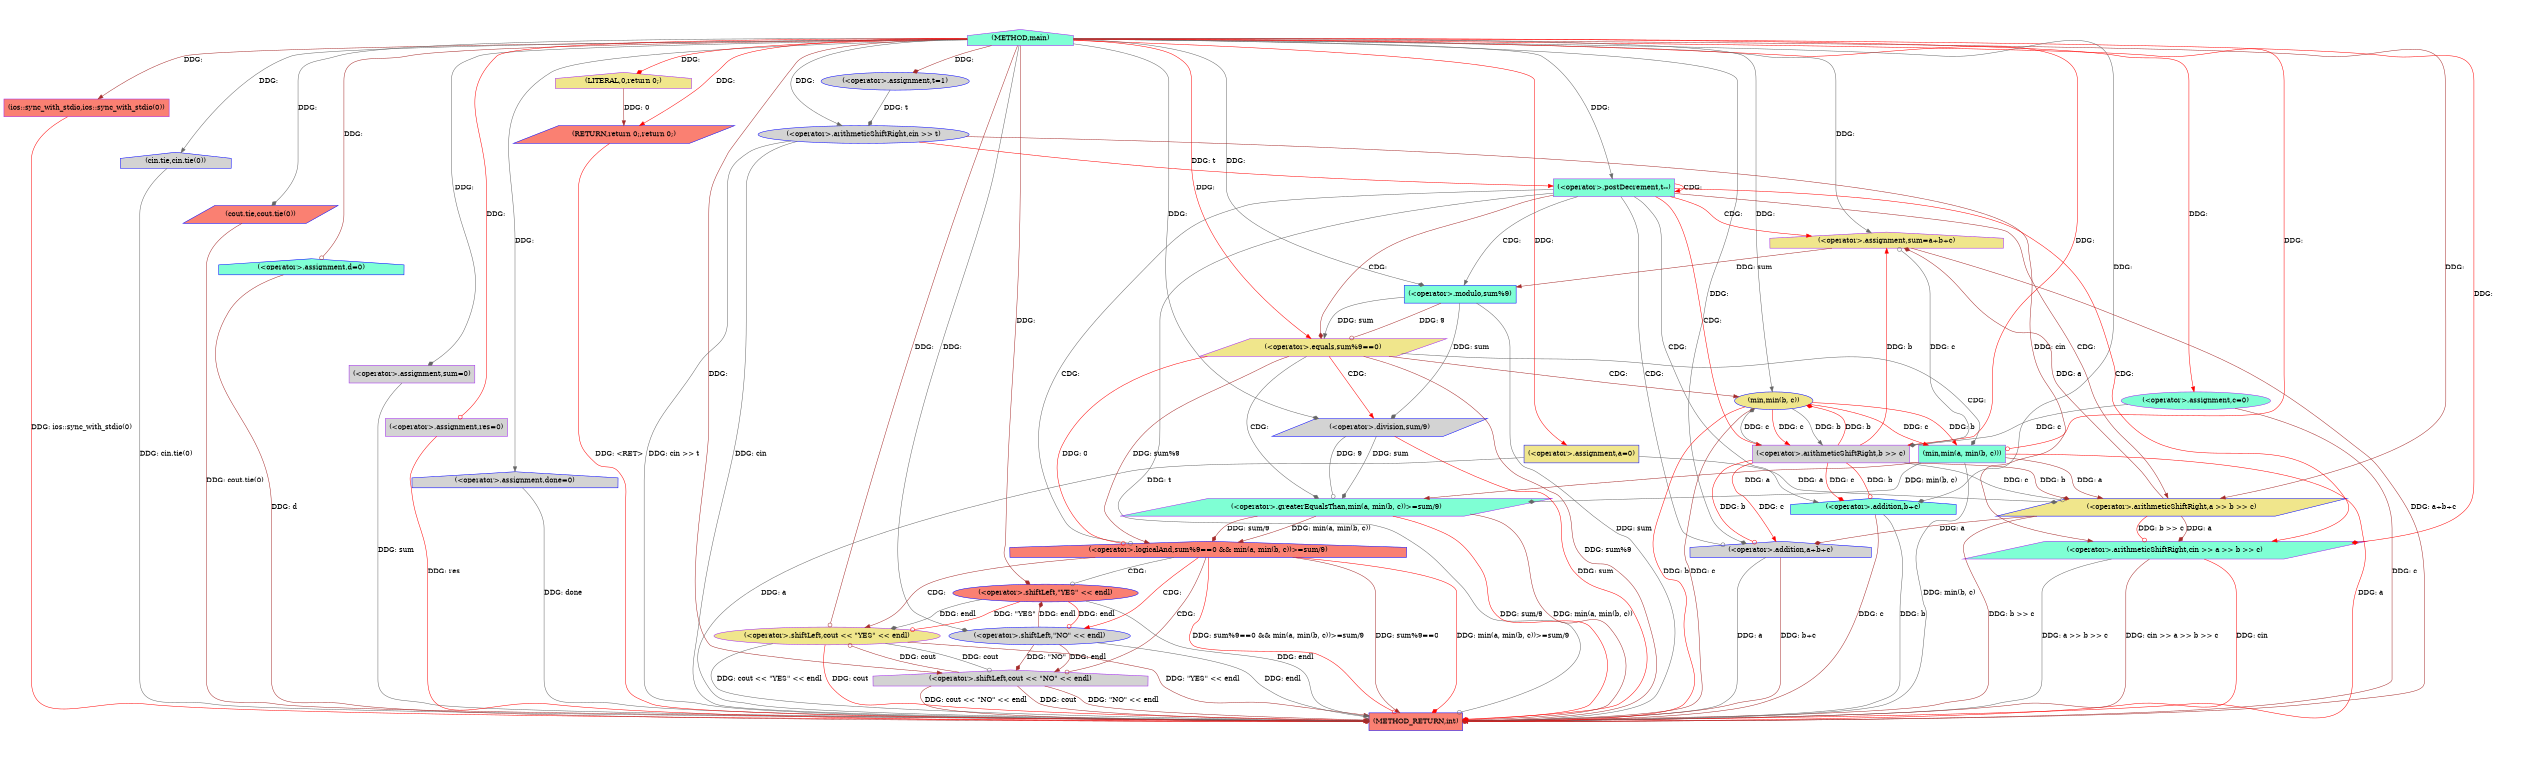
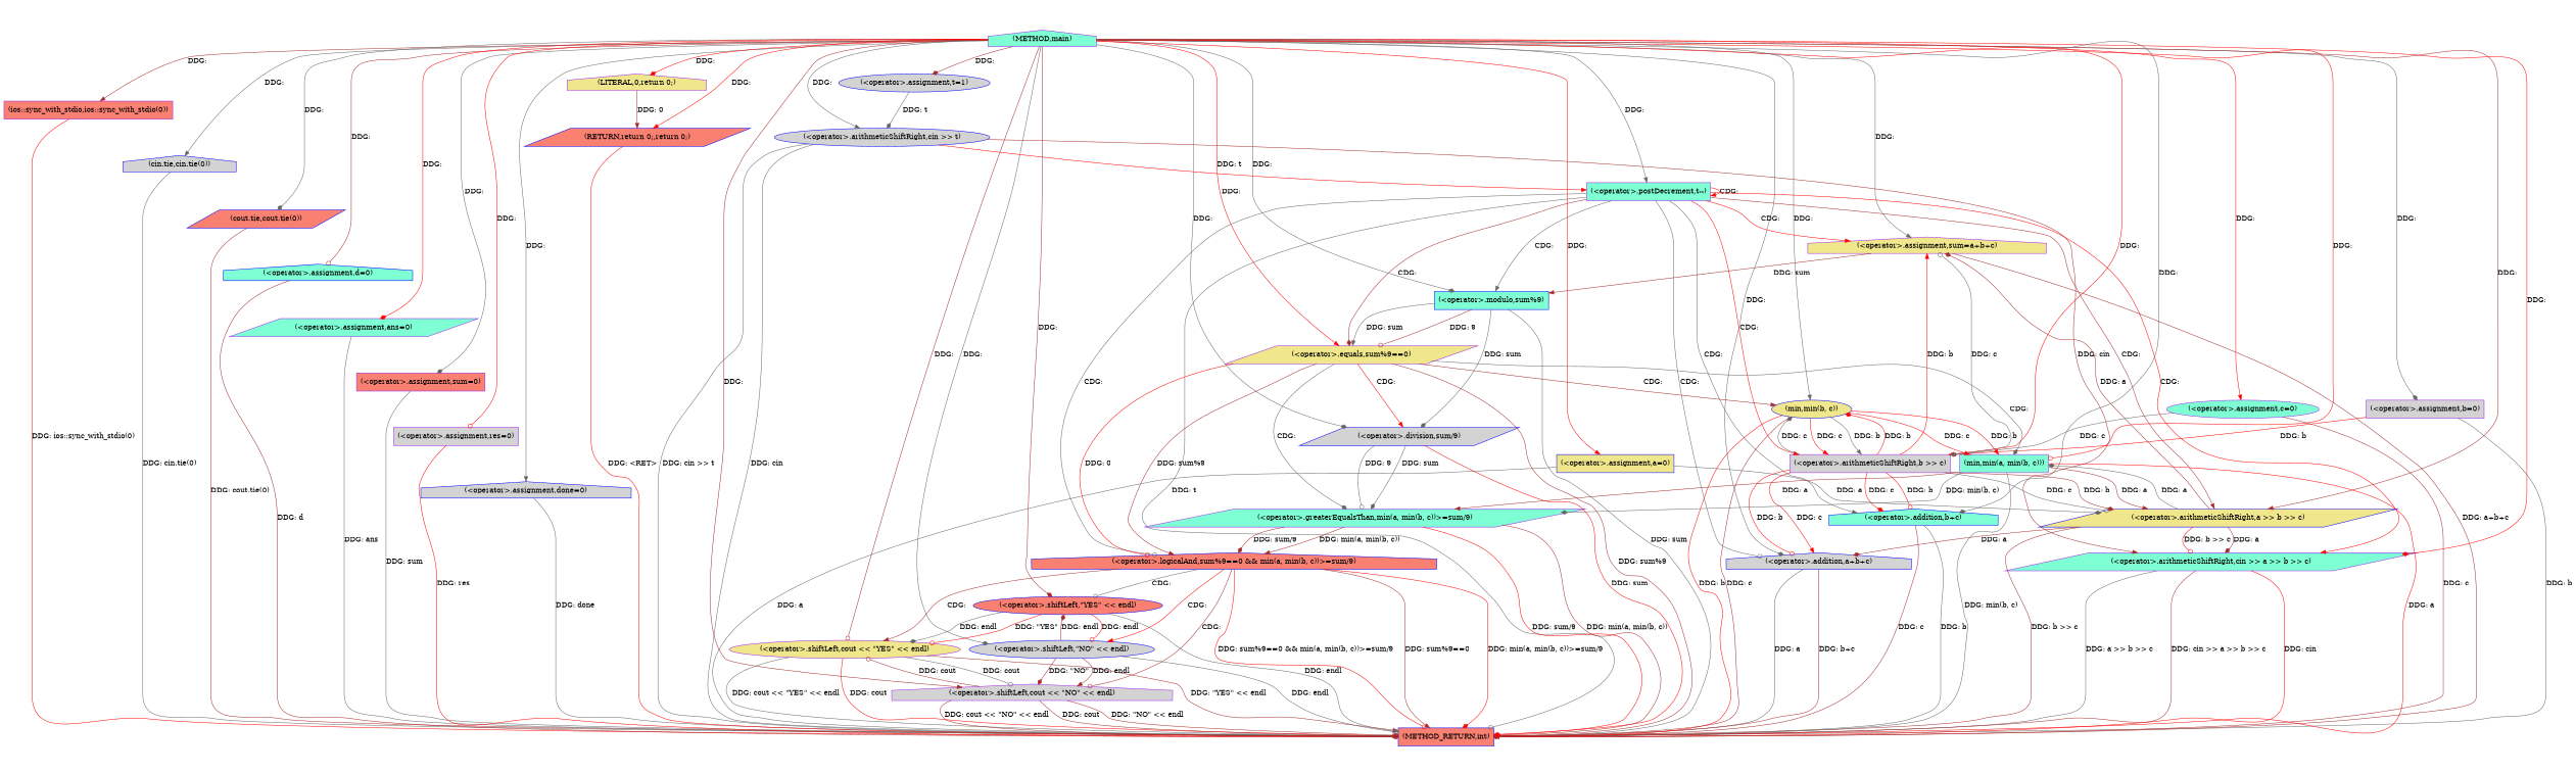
  digraph {
    node [color=blue fillcolor=lightgrey shape=house style=filled]
    edge [arrowhead=normal color=gray40]
    n1 [color=purple fillcolor=aquamarine label="(METHOD,main)"]
    n2 [color=purple fillcolor=salmon label="(ios::sync_with_stdio,ios::sync_with_stdio(0))" shape=box]
    n3 [label="(cin.tie,cin.tie(0))"]
    n4 [fillcolor=salmon label="(cout.tie,cout.tie(0))" shape=parallelogram]
    n5 [label="(<operator>.assignment,t=1)" shape=ellipse]
    n6 [fillcolor=khaki label="(<operator>.assignment,a=0)" shape=box]
+   n7 [color=purple label="(<operator>.assignment,b=0)" shape=box]
    n8 [color=purple fillcolor=aquamarine label="(<operator>.assignment,c=0)" shape=ellipse]
    n9 [fillcolor=aquamarine label="(<operator>.assignment,d=0)"]
-   n11 [color=purple label="(<operator>.assignment,sum=0)" shape=box]
+   n10 [color=purple fillcolor=aquamarine label="(<operator>.assignment,ans=0)" shape=parallelogram]
+   n11 [color=purple fillcolor=salmon label="(<operator>.assignment,sum=0)" shape=box]
    n12 [color=purple label="(<operator>.assignment,res=0)" shape=box]
    n13 [label="(<operator>.assignment,done=0)"]
    n14 [label="(<operator>.arithmeticShiftRight,cin >> t)" shape=ellipse]
    n15 [fillcolor=salmon label="(RETURN,return 0;,return 0;)" shape=parallelogram]
    n16 [color=purple fillcolor=aquamarine label="(<operator>.postDecrement,t--)" shape=box]
    n17 [color=purple fillcolor=khaki label="(LITERAL,0,return 0;)"]
    n18 [color=purple fillcolor=aquamarine label="(<operator>.arithmeticShiftRight,cin >> a >> b >> c)" shape=parallelogram]
    n19 [color=purple fillcolor=khaki label="(<operator>.assignment,sum=a+b+c)"]
    n20 [fillcolor=khaki label="(<operator>.arithmeticShiftRight,a >> b >> c)" shape=parallelogram]
    n21 [label="(<operator>.addition,a+b+c)"]
    n22 [color=purple fillcolor=khaki label="(<operator>.shiftLeft,cout << \"YES\" << endl)" shape=ellipse]
    n23 [color=purple label="(<operator>.arithmeticShiftRight,b >> c)" shape=box]
    n24 [fillcolor=aquamarine label="(<operator>.addition,b+c)"]
    n25 [color=purple fillcolor=khaki label="(<operator>.equals,sum%9==0)" shape=parallelogram]
    n26 [color=purple label="(<operator>.shiftLeft,cout << \"NO\" << endl)"]
    n27 [fillcolor=aquamarine label="(<operator>.modulo,sum%9)" shape=box]
    n28 [color=purple fillcolor=aquamarine label="(min,min(a, min(b, c)))" shape=box]
    n29 [label="(<operator>.division,sum/9)" shape=parallelogram]
    n30 [fillcolor=salmon label="(<operator>.shiftLeft,\"YES\" << endl)" shape=ellipse]
    n31 [fillcolor=khaki label="(min,min(b, c))" shape=ellipse]
    n32 [label="(<operator>.shiftLeft,\"NO\" << endl)" shape=ellipse]
    n33 [fillcolor=salmon label="(METHOD_RETURN,int)" shape=box]
    n34 [fillcolor=salmon label="(<operator>.logicalAnd,sum%9==0 && min(a, min(b, c))>=sum/9)"]
    n35 [color=purple fillcolor=aquamarine label="(<operator>.greaterEqualsThan,min(a, min(b, c))>=sum/9)" shape=parallelogram]
    n1 -> n2 [color=brown label="DDG: "]
    n1 -> n3 [label="DDG: "]
    n1 -> n4 [arrowhead=diamond label="DDG: "]
    n1 -> n5 [arrowhead=diamond color=brown label="DDG: "]
    n1 -> n6 [color=red label="DDG: "]
+   n1 -> n7 [arrowhead=diamond label="DDG: "]
    n1 -> n8 [color=red label="DDG: "]
    n1 -> n9 [arrowhead=odot color=brown label="DDG: "]
+   n1 -> n10 [arrowhead=diamond color=red label="DDG: "]
    n1 -> n11 [arrowhead=diamond label="DDG: "]
    n1 -> n12 [arrowhead=odot color=red label="DDG: "]
    n1 -> n13 [label="DDG: "]
    n1 -> n14 [label="DDG: "]
    n1 -> n15 [color=red label="DDG: "]
    n1 -> n16 [label="DDG: "]
    n1 -> n17 [arrowhead=diamond color=red label="DDG: "]
    n1 -> n18 [arrowhead=diamond color=red label="DDG: "]
    n1 -> n19 [label="DDG: "]
    n1 -> n20 [color=brown label="DDG: "]
    n1 -> n21 [arrowhead=diamond label="DDG: "]
    n1 -> n22 [arrowhead=odot color=brown label="DDG: "]
    n1 -> n23 [color=red label="DDG: "]
    n1 -> n24 [arrowhead=diamond label="DDG: "]
    n1 -> n25 [color=red label="DDG: "]
    n1 -> n26 [color=brown label="DDG: "]
    n1 -> n27 [arrowhead=diamond label="DDG: "]
    n1 -> n28 [arrowhead=odot color=red label="DDG: "]
    n1 -> n29 [arrowhead=diamond label="DDG: "]
    n1 -> n30 [arrowhead=diamond color=brown label="DDG: "]
    n1 -> n31 [label="DDG: "]
    n1 -> n32 [arrowhead=diamond label="DDG: "]
    n2 -> n33 [color=red label="DDG: ios::sync_with_stdio(0)"]
    n3 -> n33 [arrowhead=odot label="DDG: cin.tie(0)"]
    n4 -> n33 [arrowhead=odot color=brown label="DDG: cout.tie(0)"]
    n5 -> n14 [arrowhead=diamond label="DDG: t"]
    n6 -> n20 [arrowhead=diamond label="DDG: a"]
    n6 -> n33 [arrowhead=odot label="DDG: a"]
+   n7 -> n23 [color=red label="DDG: b"]
+   n7 -> n33 [arrowhead=diamond label="DDG: b"]
    n8 -> n23 [arrowhead=diamond label="DDG: c"]
    n8 -> n33 [arrowhead=odot color=brown label="DDG: c"]
    n9 -> n33 [arrowhead=diamond color=brown label="DDG: d"]
+   n10 -> n33 [arrowhead=odot label="DDG: ans"]
    n11 -> n33 [arrowhead=odot label="DDG: sum"]
    n12 -> n33 [arrowhead=odot color=red label="DDG: res"]
    n13 -> n33 [arrowhead=odot label="DDG: done"]
    n14 -> n16 [color=red label="DDG: t"]
    n14 -> n18 [color=brown label="DDG: cin"]
    n14 -> n33 [arrowhead=diamond label="DDG: cin"]
    n14 -> n33 [label="DDG: cin >> t"]
    n15 -> n33 [color=red label="DDG: <RET>"]
    n16 -> n16 [color=red label="CDG: "]
    n16 -> n18 [color=red label="CDG: "]
    n16 -> n19 [color=red label="CDG: "]
    n16 -> n20 [color=brown label="CDG: "]
    n16 -> n21 [arrowhead=odot label="CDG: "]
    n16 -> n23 [color=red label="CDG: "]
    n16 -> n24 [label="CDG: "]
    n16 -> n25 [arrowhead=diamond color=brown label="CDG: "]
    n16 -> n27 [label="CDG: "]
    n16 -> n33 [arrowhead=odot label="DDG: t"]
    n16 -> n34 [arrowhead=odot label="CDG: "]
    n17 -> n15 [color=brown label="DDG: 0"]
    n18 -> n33 [color=red label="DDG: cin"]
    n18 -> n33 [label="DDG: a >> b >> c"]
    n18 -> n33 [arrowhead=odot color=brown label="DDG: cin >> a >> b >> c"]
    n19 -> n27 [color=brown label="DDG: sum"]
    n19 -> n33 [color=brown label="DDG: a+b+c"]
    n20 -> n18 [arrowhead=diamond color=brown label="DDG: a"]
    n20 -> n18 [arrowhead=odot color=red label="DDG: b >> c"]
    n20 -> n19 [arrowhead=diamond color=brown label="DDG: a"]
    n20 -> n21 [arrowhead=diamond color=brown label="DDG: a"]
+   n20 -> n28 [arrowhead=diamond label="DDG: a"]
    n20 -> n33 [color=brown label="DDG: b >> c"]
    n21 -> n33 [arrowhead=diamond label="DDG: a"]
    n21 -> n33 [arrowhead=diamond color=brown label="DDG: b+c"]
    n22 -> n26 [arrowhead=odot label="DDG: cout"]
    n22 -> n33 [color=red label="DDG: cout"]
    n22 -> n33 [color=brown label="DDG: \"YES\" << endl"]
    n22 -> n33 [arrowhead=diamond label="DDG: cout << \"YES\" << endl"]
    n23 -> n19 [color=red label="DDG: b"]
    n23 -> n19 [arrowhead=odot label="DDG: c"]
    n23 -> n20 [arrowhead=diamond color=brown label="DDG: b"]
    n23 -> n20 [arrowhead=odot label="DDG: c"]
    n23 -> n21 [arrowhead=odot color=red label="DDG: b"]
    n23 -> n21 [color=red label="DDG: c"]
    n23 -> n24 [arrowhead=odot color=red label="DDG: b"]
    n23 -> n24 [arrowhead=diamond color=red label="DDG: c"]
    n23 -> n31 [arrowhead=diamond color=red label="DDG: b"]
    n23 -> n31 [arrowhead=diamond label="DDG: c"]
    n24 -> n33 [label="DDG: b"]
    n24 -> n33 [arrowhead=odot color=brown label="DDG: c"]
    n25 -> n28 [arrowhead=diamond label="CDG: "]
    n25 -> n29 [color=red label="CDG: "]
    n25 -> n31 [color=brown label="CDG: "]
    n25 -> n33 [color=brown label="DDG: sum%9"]
    n25 -> n34 [arrowhead=odot color=red label="DDG: 0"]
    n25 -> n34 [color=brown label="DDG: sum%9"]
    n25 -> n35 [arrowhead=diamond label="CDG: "]
    n26 -> n22 [arrowhead=odot color=brown label="DDG: cout"]
    n26 -> n33 [arrowhead=odot color=brown label="DDG: cout"]
    n26 -> n33 [arrowhead=odot color=brown label="DDG: \"NO\" << endl"]
    n26 -> n33 [arrowhead=diamond color=brown label="DDG: cout << \"NO\" << endl"]
    n27 -> n25 [arrowhead=odot color=brown label="DDG: 9"]
    n27 -> n25 [label="DDG: sum"]
    n27 -> n29 [arrowhead=diamond label="DDG: sum"]
    n27 -> n33 [label="DDG: sum"]
    n28 -> n20 [color=brown label="DDG: a"]
    n28 -> n33 [arrowhead=odot color=red label="DDG: a"]
    n28 -> n33 [label="DDG: min(b, c)"]
    n28 -> n35 [color=brown label="DDG: a"]
    n28 -> n35 [arrowhead=diamond label="DDG: min(b, c)"]
    n29 -> n33 [arrowhead=diamond color=red label="DDG: sum"]
    n29 -> n35 [arrowhead=diamond label="DDG: sum"]
    n29 -> n35 [arrowhead=odot label="DDG: 9"]
    n30 -> n22 [arrowhead=diamond label="DDG: endl"]
    n30 -> n22 [arrowhead=odot color=red label="DDG: \"YES\""]
    n30 -> n32 [arrowhead=odot color=red label="DDG: endl"]
    n30 -> n33 [label="DDG: endl"]
    n31 -> n23 [label="DDG: b"]
    n31 -> n23 [color=red label="DDG: c"]
    n31 -> n28 [color=red label="DDG: c"]
    n31 -> n28 [color=red label="DDG: b"]
    n31 -> n33 [color=red label="DDG: b"]
    n31 -> n33 [color=brown label="DDG: c"]
    n32 -> n26 [arrowhead=diamond color=brown label="DDG: \"NO\""]
    n32 -> n26 [color=brown label="DDG: endl"]
    n32 -> n30 [arrowhead=diamond color=brown label="DDG: endl"]
    n32 -> n33 [arrowhead=odot label="DDG: endl"]
    n34 -> n22 [color=brown label="CDG: "]
    n34 -> n26 [arrowhead=odot color=brown label="CDG: "]
    n34 -> n30 [arrowhead=odot label="CDG: "]
    n34 -> n32 [color=red label="CDG: "]
    n34 -> n33 [color=brown label="DDG: sum%9==0"]
    n34 -> n33 [arrowhead=diamond color=red label="DDG: min(a, min(b, c))>=sum/9"]
    n34 -> n33 [arrowhead=odot color=red label="DDG: sum%9==0 && min(a, min(b, c))>=sum/9"]
    n35 -> n33 [arrowhead=odot color=brown label="DDG: min(a, min(b, c))"]
    n35 -> n33 [color=red label="DDG: sum/9"]
    n35 -> n34 [color=brown label="DDG: min(a, min(b, c))"]
    n35 -> n34 [arrowhead=diamond color=brown label="DDG: sum/9"]
  }
